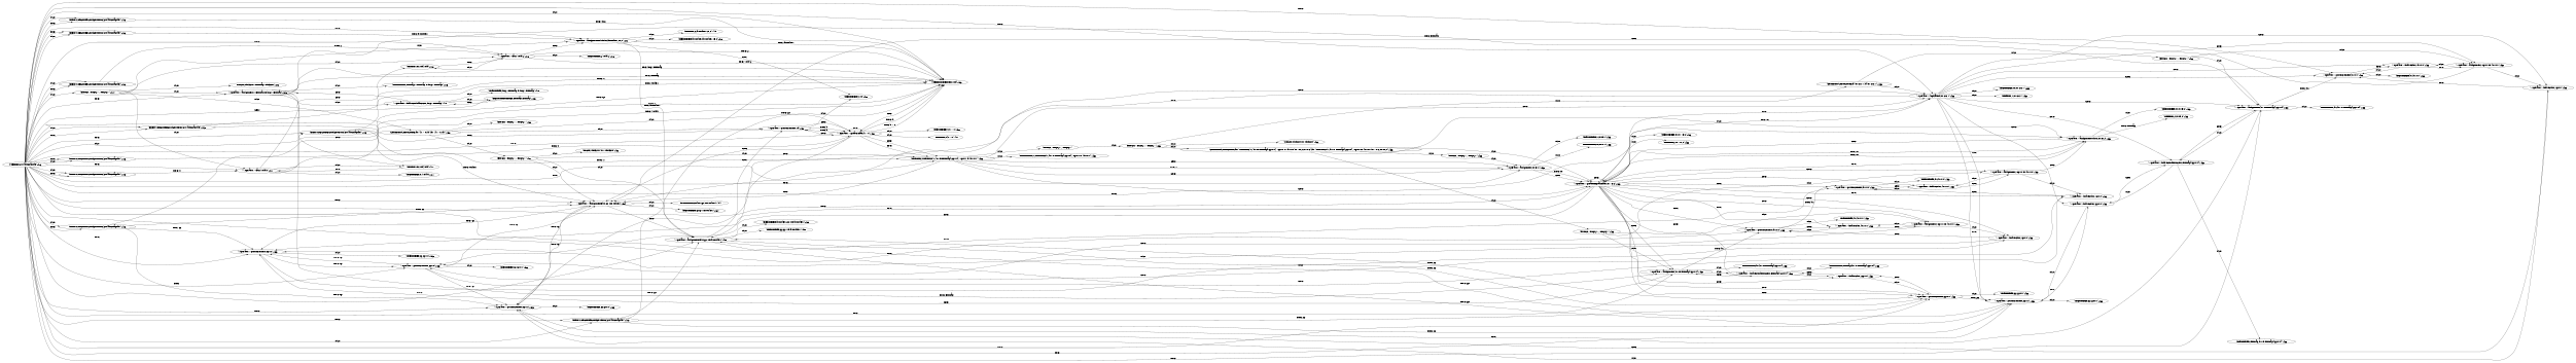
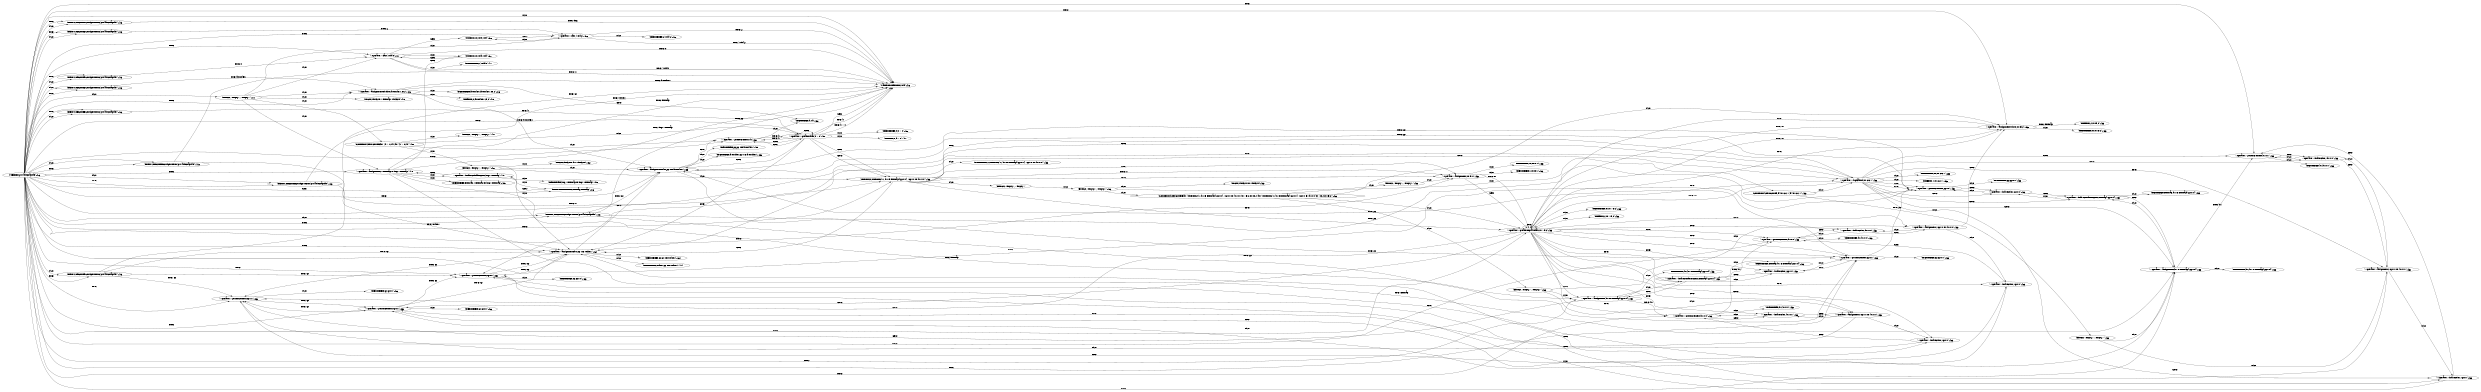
  digraph {
    rankdir=LR
    n1 [label=<(METHOD,put4bitcmaptile)<SUB>1473</SUB>>]
    n2 [label=<(PARAM,DECLAREContigPutFunc(put4bitcmaptile))<SUB>1473</SUB>>]
    n3 [label=<(PARAM,DECLAREContigPutFunc(put4bitcmaptile))<SUB>1473</SUB>>]
    n4 [label=<(PARAM,DECLAREContigPutFunc(put4bitcmaptile))<SUB>1473</SUB>>]
    n5 [label=<(PARAM,DECLAREContigPutFunc(put4bitcmaptile))<SUB>1473</SUB>>]
    n6 [label=<(PARAM,DECLAREContigPutFunc(put4bitcmaptile))<SUB>1473</SUB>>]
    n7 [label=<(PARAM,DECLAREContigPutFunc(put4bitcmaptile))<SUB>1473</SUB>>]
    n8 [label=<(PARAM,DECLAREContigPutFunc(put4bitcmaptile))<SUB>1473</SUB>>]
    n9 [label=<(PARAM,DECLAREContigPutFunc(put4bitcmaptile))<SUB>1473</SUB>>]
    n10 [label=<(PARAM,DECLAREContigPutFunc(put4bitcmaptile))<SUB>1473</SUB>>]
    n11 [label=<(BLOCK,&lt;empty&gt;,&lt;empty&gt;)<SUB>1474</SUB>>]
    n12 [label=<(&lt;operator&gt;.assignment,**PALmap = img-&gt;PALmap)<SUB>1475</SUB>>]
    n13 [label=<(FIELD_IDENTIFIER,PALmap,PALmap)<SUB>1475</SUB>>]
    n14 [label=<(&lt;operator&gt;.cast,(void)x)<SUB>1477</SUB>>]
    n15 [label=<(&lt;operator&gt;.cast,(void)y)<SUB>1478</SUB>>]
    n16 [label=<(&lt;operator&gt;.assignmentDivision,fromskew /= 2)<SUB>1479</SUB>>]
    n17 [label=<(&lt;operator&gt;.greaterThan,h &gt; 0)<SUB>1480</SUB>>]
    n18 [label=<(&lt;operator&gt;.preDecrement,--h)<SUB>1480</SUB>>]
    n19 [label=<(UNROLL2,UNROLL2(w, bw = PALmap[*pp++], *cp++ = *bw++))<SUB>1483</SUB>>]
    n20 [label=<(&lt;operator&gt;.assignment,_x = w)<SUB>1483</SUB>>]
    n21 [label=<(&lt;operator&gt;.greaterEqualsThan,_x &gt;= 2)<SUB>1483</SUB>>]
    n22 [label=<(&lt;operator&gt;.assignmentMinus,_x -= 2)<SUB>1483</SUB>>]
    n23 [label=<(&lt;operator&gt;.assignment,bw = PALmap[*pp++])<SUB>1483</SUB>>]
    n24 [label=<(&lt;operator&gt;.postIncrement,pp++)<SUB>1483</SUB>>]
    n25 [label=<(&lt;operator&gt;.postIncrement,cp++)<SUB>1483</SUB>>]
    n26 [label=<(&lt;operator&gt;.postIncrement,bw++)<SUB>1483</SUB>>]
    n27 [label=<(&lt;operator&gt;.postIncrement,cp++)<SUB>1483</SUB>>]
    n28 [label=<(&lt;operator&gt;.postIncrement,bw++)<SUB>1483</SUB>>]
    n29 [label=<(&lt;operator&gt;.logicalAnd,_x &amp;&amp; 1)<SUB>1483</SUB>>]
    n30 [label=<(&lt;operator&gt;.assignment,bw = PALmap[*pp++])<SUB>1483</SUB>>]
    n31 [label=<(&lt;operator&gt;.postIncrement,pp++)<SUB>1483</SUB>>]
    n32 [label=<(&lt;operator&gt;.postIncrement,cp++)<SUB>1483</SUB>>]
    n33 [label=<(&lt;operator&gt;.postIncrement,bw++)<SUB>1483</SUB>>]
    n34 [label=<(&lt;operator&gt;.assignmentPlus,cp += toskew)<SUB>1484</SUB>>]
    n35 [label=<(&lt;operator&gt;.assignmentPlus,pp += fromskew)<SUB>1485</SUB>>]
    n36 [label=<(METHOD_RETURN,void)<SUB>1473</SUB>>]
    n37 [label=<(LOCAL,uint32_t** PALmap: uint32_t)<SUB>1475</SUB>>]
    n38 [label=<(CONTROL_STRUCTURE,for (;h &gt; 0;--h),for (;h &gt; 0;--h))<SUB>1480</SUB>>]
    n39 [label=<(IDENTIFIER,PALmap,**PALmap = img-&gt;PALmap)<SUB>1475</SUB>>]
    n40 [label=<(&lt;operator&gt;.indirectFieldAccess,img-&gt;PALmap)<SUB>1475</SUB>>]
    n41 [label=<(UNKNOWN,void,void)<SUB>1477</SUB>>]
    n42 [label=<(IDENTIFIER,x,(void)x)<SUB>1477</SUB>>]
    n43 [label=<(UNKNOWN,void,void)<SUB>1478</SUB>>]
    n44 [label=<(IDENTIFIER,y,(void)y)<SUB>1478</SUB>>]
    n45 [label=<(IDENTIFIER,fromskew,fromskew /= 2)<SUB>1479</SUB>>]
    n46 [label=<(LITERAL,2,fromskew /= 2)<SUB>1479</SUB>>]
    n47 [label=<(IDENTIFIER,h,--h)<SUB>1480</SUB>>]
    n48 [label=<(IDENTIFIER,h,h &gt; 0)<SUB>1480</SUB>>]
    n49 [label=<(LITERAL,0,h &gt; 0)<SUB>1480</SUB>>]
    n50 [label=<(IDENTIFIER,w,UNROLL2(w, bw = PALmap[*pp++], *cp++ = *bw++))<SUB>1483</SUB>>]
    n51 [label=<(BLOCK,&lt;empty&gt;,&lt;empty&gt;)>]
    n52 [label=<(IDENTIFIER,_x,_x = w)<SUB>1483</SUB>>]
    n53 [label=<(IDENTIFIER,w,_x = w)<SUB>1483</SUB>>]
    n54 [label=<(IDENTIFIER,_x,_x &gt;= 2)<SUB>1483</SUB>>]
    n55 [label=<(LITERAL,2,_x &gt;= 2)<SUB>1483</SUB>>]
    n56 [label=<(&lt;operator&gt;.indirectIndexAccess,PALmap[*pp++])<SUB>1483</SUB>>]
    n57 [label=<(&lt;operator&gt;.indirection,*pp++)<SUB>1483</SUB>>]
    n58 [label=<(&lt;operator&gt;.assignment,*cp++ = *bw++)<SUB>1483</SUB>>]
    n59 [label=<(&lt;operator&gt;.indirection,*cp++)<SUB>1483</SUB>>]
    n60 [label=<(&lt;operator&gt;.indirection,*bw++)<SUB>1483</SUB>>]
    n61 [label=<(&lt;operator&gt;.assignment,*cp++ = *bw++)<SUB>1483</SUB>>]
    n62 [label=<(&lt;operator&gt;.indirection,*cp++)<SUB>1483</SUB>>]
    n63 [label=<(&lt;operator&gt;.indirection,*bw++)<SUB>1483</SUB>>]
    n64 [label=<(IDENTIFIER,_x,_x -= 2)<SUB>1483</SUB>>]
    n65 [label=<(LITERAL,2,_x -= 2)<SUB>1483</SUB>>]
    n66 [label=<(IDENTIFIER,bw,bw = PALmap[*pp++])<SUB>1483</SUB>>]
    n67 [label=<(IDENTIFIER,pp,pp++)<SUB>1483</SUB>>]
    n68 [label=<(IDENTIFIER,cp,cp++)<SUB>1483</SUB>>]
    n69 [label=<(IDENTIFIER,bw,bw++)<SUB>1483</SUB>>]
    n70 [label=<(IDENTIFIER,cp,cp++)<SUB>1483</SUB>>]
    n71 [label=<(IDENTIFIER,bw,bw++)<SUB>1483</SUB>>]
    n72 [label=<(IDENTIFIER,_x,_x &amp;&amp; 1)<SUB>1283</SUB>>]
    n73 [label=<(LITERAL,1,_x &amp;&amp; 1)<SUB>1483</SUB>>]
    n74 [label=<(&lt;operator&gt;.indirectIndexAccess,PALmap[*pp++])<SUB>1483</SUB>>]
    n75 [label=<(&lt;operator&gt;.indirection,*pp++)<SUB>1483</SUB>>]
    n76 [label=<(&lt;operator&gt;.assignment,*cp++ = *bw++)<SUB>1483</SUB>>]
    n77 [label=<(&lt;operator&gt;.indirection,*cp++)<SUB>1483</SUB>>]
    n78 [label=<(&lt;operator&gt;.indirection,*bw++)<SUB>1483</SUB>>]
    n79 [label=<(IDENTIFIER,bw,bw = PALmap[*pp++])<SUB>1483</SUB>>]
    n80 [label=<(IDENTIFIER,pp,pp++)<SUB>1483</SUB>>]
    n81 [label=<(IDENTIFIER,cp,cp++)<SUB>1483</SUB>>]
    n82 [label=<(IDENTIFIER,bw,bw++)<SUB>1483</SUB>>]
    n83 [label=<(IDENTIFIER,cp,cp += toskew)<SUB>1484</SUB>>]
    n84 [label=<(IDENTIFIER,toskew,cp += toskew)<SUB>1484</SUB>>]
    n85 [label=<(IDENTIFIER,pp,pp += fromskew)<SUB>1485</SUB>>]
    n86 [label=<(IDENTIFIER,fromskew,pp += fromskew)<SUB>1485</SUB>>]
    n87 [label=<(BLOCK,&lt;empty&gt;,&lt;empty&gt;)<SUB>1480</SUB>>]
    n88 [label=<(BLOCK,&lt;empty&gt;,&lt;empty&gt;)<SUB>1481</SUB>>]
    n89 [label=<(IDENTIFIER,img,**PALmap = img-&gt;PALmap)<SUB>1475</SUB>>]
    n90 [label=<(LOCAL,uint32_t* bw: uint32_t)<SUB>1482</SUB>>]
    n91 [label=<(BLOCK,&lt;empty&gt;,&lt;empty&gt;)<SUB>1483</SUB>>]
    n92 [label=<(LOCAL,uint32_t _x: uint32_t)<SUB>1483</SUB>>]
    n93 [label=<(CONTROL_STRUCTURE,for (UNROLL2(w, bw = PALmap[*pp++], *cp++ = *bw++)_x &gt;= 2;_x -= 2),for (UNROLL2(w, bw = PALmap[*pp++], *cp++ = *bw++)_x &gt;= 2;_x -= 2))<SUB>1483</SUB>>]
    n94 [label=<(CONTROL_STRUCTURE,if (_x &amp;&amp; 1),if (_x &amp;&amp; 1))<SUB>1483</SUB>>]
    n95 [label=<(BLOCK,&lt;empty&gt;,&lt;empty&gt;)<SUB>1483</SUB>>]
    n96 [label=<(BLOCK,&lt;empty&gt;,&lt;empty&gt;)<SUB>1483</SUB>>]
    n97 [label=<(BLOCK,&lt;empty&gt;,&lt;empty&gt;)<SUB>1483</SUB>>]
    n98 [label=<(IDENTIFIER,PALmap,bw = PALmap[*pp++])<SUB>1483</SUB>>]
    n99 [label=<(IDENTIFIER,PALmap,bw = PALmap[*pp++])<SUB>1483</SUB>>]
    n1 -> n2 [label="AST: "]
    n1 -> n2 [label="DDG: "]
    n1 -> n3 [label="AST: "]
    n1 -> n3 [label="DDG: "]
    n1 -> n4 [label="AST: "]
    n1 -> n4 [label="DDG: "]
    n1 -> n5 [label="AST: "]
    n1 -> n5 [label="DDG: "]
    n1 -> n6 [label="AST: "]
    n1 -> n6 [label="DDG: "]
    n1 -> n7 [label="AST: "]
    n1 -> n7 [label="DDG: "]
    n1 -> n8 [label="AST: "]
    n1 -> n8 [label="DDG: "]
    n1 -> n9 [label="AST: "]
    n1 -> n9 [label="DDG: "]
    n1 -> n10 [label="AST: "]
    n1 -> n10 [label="DDG: "]
    n1 -> n11 [label="AST: "]
    n1 -> n12 [label="DDG: "]
    n1 -> n13 [label="CFG: "]
    n1 -> n14 [label="DDG: "]
    n1 -> n15 [label="DDG: "]
    n1 -> n16 [label="DDG: "]
    n1 -> n17 [label="DDG: "]
    n1 -> n18 [label="DDG: "]
    n1 -> n19 [label="DDG: "]
    n1 -> n20 [label="DDG: "]
    n1 -> n21 [label="DDG: "]
    n1 -> n22 [label="DDG: "]
    n1 -> n23 [label="DDG: "]
    n1 -> n24 [label="DDG: "]
    n1 -> n25 [label="DDG: "]
    n1 -> n26 [label="DDG: "]
    n1 -> n27 [label="DDG: "]
    n1 -> n28 [label="DDG: "]
    n1 -> n29 [label="DDG: "]
    n1 -> n30 [label="DDG: "]
    n1 -> n31 [label="DDG: "]
    n1 -> n32 [label="DDG: "]
    n1 -> n33 [label="DDG: "]
    n1 -> n34 [label="DDG: "]
    n1 -> n35 [label="DDG: "]
    n1 -> n36 [label="AST: "]
    n2 -> n36 [label="DDG: img"]
    n3 -> n25 [label="DDG: cp"]
    n3 -> n32 [label="DDG: cp"]
    n3 -> n34 [label="DDG: cp"]
    n3 -> n36 [label="DDG: cp"]
    n4 -> n14 [label="DDG: x"]
    n5 -> n15 [label="DDG: y"]
    n6 -> n19 [label="DDG: w"]
    n6 -> n36 [label="DDG: w"]
    n7 -> n17 [label="DDG: h"]
    n8 -> n16 [label="DDG: fromskew"]
    n9 -> n34 [label="DDG: toskew"]
    n9 -> n36 [label="DDG: toskew"]
    n10 -> n24 [label="DDG: pp"]
    n10 -> n31 [label="DDG: pp"]
    n10 -> n35 [label="DDG: pp"]
    n10 -> n36 [label="DDG: pp"]
    n11 -> n12 [label="AST: "]
    n11 -> n14 [label="AST: "]
    n11 -> n15 [label="AST: "]
    n11 -> n16 [label="AST: "]
    n11 -> n37 [label="AST: "]
    n11 -> n38 [label="AST: "]
    n12 -> n23 [label="DDG: PALmap"]
    n12 -> n30 [label="DDG: PALmap"]
    n12 -> n36 [label="DDG: PALmap"]
    n12 -> n36 [label="DDG: img-&gt;PALmap"]
    n12 -> n39 [label="AST: "]
    n12 -> n40 [label="AST: "]
    n12 -> n41 [label="CFG: "]
    n13 -> n40 [label="CFG: "]
    n14 -> n36 [label="DDG: x"]
    n14 -> n36 [label="DDG: (void)x"]
    n14 -> n41 [label="AST: "]
    n14 -> n42 [label="AST: "]
    n14 -> n43 [label="CFG: "]
-   n15 -> n16 [label="CFG: "]
    n15 -> n36 [label="DDG: y"]
    n15 -> n36 [label="DDG: (void)y"]
    n15 -> n43 [label="AST: "]
    n15 -> n44 [label="AST: "]
    n16 -> n35 [label="DDG: fromskew"]
    n16 -> n36 [label="DDG: fromskew"]
    n16 -> n45 [label="AST: "]
    n16 -> n46 [label="AST: "]
    n16 -> n47 [label="CFG: "]
    n17 -> n17 [label="CDG: "]
    n17 -> n18 [label="DDG: h"]
    n17 -> n18 [label="CDG: "]
    n17 -> n19 [label="CFG: "]
    n17 -> n19 [label="CDG: "]
    n17 -> n34 [label="CDG: "]
    n17 -> n35 [label="CDG: "]
    n17 -> n36 [label="CFG: "]
    n17 -> n36 [label="DDG: h"]
    n17 -> n36 [label="DDG: h &gt; 0"]
    n17 -> n48 [label="AST: "]
    n17 -> n49 [label="AST: "]
    n18 -> n17 [label="CFG: "]
    n18 -> n17 [label="DDG: h"]
    n18 -> n47 [label="AST: "]
    n19 -> n20 [label="CFG: "]
    n19 -> n20 [label="DDG: w"]
    n19 -> n20 [label="CDG: "]
    n19 -> n21 [label="CDG: "]
    n19 -> n29 [label="CDG: "]
    n19 -> n34 [label="CFG: "]
    n19 -> n50 [label="AST: "]
    n19 -> n51 [label="AST: "]
    n20 -> n21 [label="CFG: "]
    n20 -> n21 [label="DDG: _x"]
    n20 -> n52 [label="AST: "]
    n20 -> n53 [label="AST: "]
    n21 -> n21 [label="CDG: "]
    n21 -> n22 [label="DDG: _x"]
    n21 -> n22 [label="CDG: "]
    n21 -> n23 [label="CDG: "]
    n21 -> n24 [label="CFG: "]
    n21 -> n24 [label="CDG: "]
    n21 -> n25 [label="CDG: "]
    n21 -> n26 [label="CDG: "]
    n21 -> n27 [label="CDG: "]
    n21 -> n28 [label="CDG: "]
    n21 -> n29 [label="CFG: "]
    n21 -> n29 [label="DDG: _x"]
    n21 -> n54 [label="AST: "]
    n21 -> n55 [label="AST: "]
    n21 -> n56 [label="CDG: "]
    n21 -> n57 [label="CDG: "]
    n21 -> n58 [label="CDG: "]
    n21 -> n59 [label="CDG: "]
    n21 -> n60 [label="CDG: "]
    n21 -> n61 [label="CDG: "]
    n21 -> n62 [label="CDG: "]
    n21 -> n63 [label="CDG: "]
    n22 -> n21 [label="CFG: "]
    n22 -> n21 [label="DDG: _x"]
    n22 -> n64 [label="AST: "]
    n22 -> n65 [label="DDG: PALmap"]
    n23 -> n25 [label="CFG: "]
    n23 -> n26 [label="DDG: bw"]
    n23 -> n56 [label="AST: "]
    n23 -> n66 [label="AST: "]
    n24 -> n31 [label="DDG: pp"]
    n24 -> n35 [label="DDG: pp"]
    n24 -> n57 [label="CFG: "]
    n24 -> n67 [label="AST: "]
    n25 -> n27 [label="DDG: cp"]
    n25 -> n59 [label="CFG: "]
    n25 -> n68 [label="AST: "]
    n26 -> n28 [label="DDG: bw"]
    n26 -> n60 [label="CFG: "]
    n26 -> n69 [label="AST: "]
    n27 -> n25 [label="DDG: cp"]
    n27 -> n32 [label="DDG: cp"]
    n27 -> n34 [label="DDG: cp"]
    n27 -> n62 [label="CFG: "]
    n27 -> n70 [label="AST: "]
    n28 -> n63 [label="CFG: "]
    n28 -> n71 [label="AST: "]
    n29 -> n30 [label="CDG: "]
    n29 -> n31 [label="CFG: "]
    n29 -> n31 [label="CDG: "]
    n29 -> n32 [label="CDG: "]
    n29 -> n33 [label="CDG: "]
    n29 -> n34 [label="CFG: "]
    n29 -> n72 [label="AST: "]
    n29 -> n73 [label="AST: "]
    n29 -> n74 [label="CDG: "]
    n29 -> n75 [label="CDG: "]
    n29 -> n76 [label="CDG: "]
    n29 -> n77 [label="CDG: "]
    n29 -> n78 [label="CDG: "]
    n30 -> n32 [label="CFG: "]
    n30 -> n33 [label="DDG: bw"]
    n30 -> n74 [label="AST: "]
    n30 -> n79 [label="AST: "]
    n31 -> n35 [label="DDG: pp"]
    n31 -> n75 [label="CFG: "]
    n31 -> n80 [label="AST: "]
    n32 -> n34 [label="DDG: cp"]
    n32 -> n77 [label="CFG: "]
    n32 -> n81 [label="AST: "]
    n33 -> n78 [label="CFG: "]
    n33 -> n82 [label="AST: "]
    n34 -> n25 [label="DDG: cp"]
    n34 -> n32 [label="DDG: cp"]
    n34 -> n35 [label="CFG: "]
    n34 -> n83 [label="AST: "]
    n34 -> n84 [label="AST: "]
    n35 -> n18 [label="CFG: "]
    n35 -> n24 [label="DDG: pp"]
    n35 -> n31 [label="DDG: pp"]
    n35 -> n85 [label="AST: "]
    n35 -> n86 [label="AST: "]
    n38 -> n17 [label="AST: "]
    n38 -> n18 [label="AST: "]
    n38 -> n87 [label="AST: "]
    n38 -> n88 [label="AST: "]
    n40 -> n12 [label="CFG: "]
    n40 -> n13 [label="AST: "]
    n40 -> n89 [label="AST: "]
    n41 -> n14 [label="CFG: "]
    n43 -> n15 [label="CFG: "]
    n51 -> n91 [label="AST: "]
    n56 -> n23 [label="CFG: "]
    n56 -> n57 [label="AST: "]
    n56 -> n98 [label="AST: "]
    n57 -> n24 [label="AST: "]
    n57 -> n56 [label="CFG: "]
    n58 -> n27 [label="CFG: "]
    n58 -> n59 [label="AST: "]
    n58 -> n60 [label="AST: "]
    n59 -> n25 [label="AST: "]
    n59 -> n26 [label="CFG: "]
    n60 -> n26 [label="AST: "]
    n60 -> n58 [label="CFG: "]
    n61 -> n22 [label="CFG: "]
    n61 -> n62 [label="AST: "]
    n61 -> n63 [label="AST: "]
    n62 -> n27 [label="AST: "]
    n62 -> n28 [label="CFG: "]
    n63 -> n28 [label="AST: "]
    n63 -> n61 [label="CFG: "]
    n74 -> n30 [label="CFG: "]
    n74 -> n75 [label="AST: "]
    n74 -> n99 [label="AST: "]
    n75 -> n31 [label="AST: "]
    n75 -> n74 [label="CFG: "]
    n76 -> n34 [label="CFG: "]
    n76 -> n77 [label="AST: "]
    n76 -> n78 [label="AST: "]
    n77 -> n32 [label="AST: "]
    n77 -> n33 [label="CFG: "]
    n78 -> n33 [label="AST: "]
    n78 -> n76 [label="CFG: "]
    n88 -> n19 [label="AST: "]
    n88 -> n34 [label="AST: "]
    n88 -> n35 [label="AST: "]
    n88 -> n90 [label="AST: "]
    n91 -> n92 [label="AST: "]
    n91 -> n93 [label="AST: "]
    n91 -> n94 [label="AST: "]
    n93 -> n21 [label="AST: "]
    n93 -> n22 [label="AST: "]
    n93 -> n95 [label="AST: "]
    n93 -> n96 [label="AST: "]
    n94 -> n29 [label="AST: "]
    n94 -> n97 [label="AST: "]
    n95 -> n20 [label="AST: "]
    n96 -> n23 [label="AST: "]
    n96 -> n58 [label="AST: "]
    n96 -> n61 [label="AST: "]
    n97 -> n30 [label="AST: "]
    n97 -> n76 [label="AST: "]
  }
